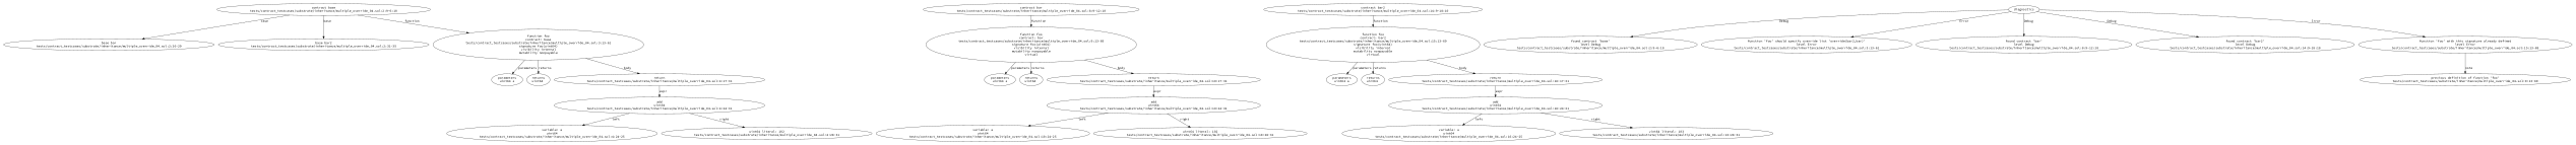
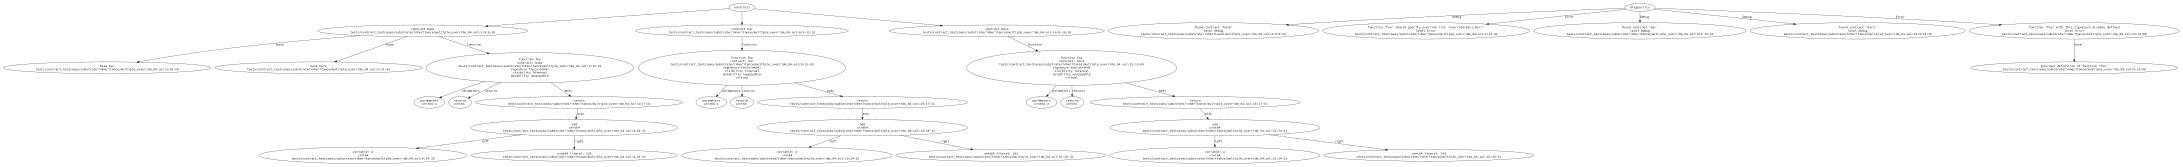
  strict digraph {
    fontname="Source Code Pro"
    node [fontname="Source Code Pro"]
    edge [fontname="Source Code Pro"]
    n1 [label="contract base\ntests/contract_testcases/substrate/inheritance/multiple_override_04.sol:2:9-6:10"]
    n2 [label="base bar\ntests/contract_testcases/substrate/inheritance/multiple_override_04.sol:2:26-29"]
    n3 [label="base bar2\ntests/contract_testcases/substrate/inheritance/multiple_override_04.sol:2:31-35"]
    n4 [label="function foo\ncontract: base\ntests/contract_testcases/substrate/inheritance/multiple_override_04.sol:3:13-61\nsignature foo(uint64)\nvisibility internal\nmutability nonpayable"]
    n5 [label="parameters\nuint64 a"]
    n6 [label="returns\nuint64 "]
    n7 [label="return\ntests/contract_testcases/substrate/inheritance/multiple_override_04.sol:4:17-31"]
    n8 [label="add\nuint64\ntests/contract_testcases/substrate/inheritance/multiple_override_04.sol:4:24-31"]
    n9 [label="variable: a\nuint64\ntests/contract_testcases/substrate/inheritance/multiple_override_04.sol:4:24-25"]
    n10 [label="uint64 literal: 102\ntests/contract_testcases/substrate/inheritance/multiple_override_04.sol:4:28-31"]
    n11 [label="contract bar\ntests/contract_testcases/substrate/inheritance/multiple_override_04.sol:8:9-12:10"]
    n12 [label="function foo\ncontract: bar\ntests/contract_testcases/substrate/inheritance/multiple_override_04.sol:9:13-69\nsignature foo(uint64)\nvisibility internal\nmutability nonpayable\nvirtual"]
    n13 [label="parameters\nuint64 a"]
    n14 [label="returns\nuint64 "]
    n15 [label="return\ntests/contract_testcases/substrate/inheritance/multiple_override_04.sol:10:17-31"]
    n16 [label="add\nuint64\ntests/contract_testcases/substrate/inheritance/multiple_override_04.sol:10:24-31"]
    n17 [label="variable: a\nuint64\ntests/contract_testcases/substrate/inheritance/multiple_override_04.sol:10:24-25"]
    n18 [label="uint64 literal: 102\ntests/contract_testcases/substrate/inheritance/multiple_override_04.sol:10:28-31"]
    n19 [label="contract bar2\ntests/contract_testcases/substrate/inheritance/multiple_override_04.sol:14:9-18:10"]
    n20 [label="function foo\ncontract: bar2\ntests/contract_testcases/substrate/inheritance/multiple_override_04.sol:15:13-69\nsignature foo(uint64)\nvisibility internal\nmutability nonpayable\nvirtual"]
    n21 [label="parameters\nuint64 a"]
    n22 [label="returns\nuint64 "]
    n23 [label="return\ntests/contract_testcases/substrate/inheritance/multiple_override_04.sol:16:17-31"]
    n24 [label="add\nuint64\ntests/contract_testcases/substrate/inheritance/multiple_override_04.sol:16:24-31"]
    n25 [label="variable: a\nuint64\ntests/contract_testcases/substrate/inheritance/multiple_override_04.sol:16:24-25"]
    n26 [label="uint64 literal: 103\ntests/contract_testcases/substrate/inheritance/multiple_override_04.sol:16:28-31"]
    n27 [label="found contract 'base'\nlevel Debug\ntests/contract_testcases/substrate/inheritance/multiple_override_04.sol:2:9-6:10"]
    n28 [label="function 'foo' should specify override list 'override(bar2,bar)'\nlevel Error\ntests/contract_testcases/substrate/inheritance/multiple_override_04.sol:3:13-61"]
    n29 [label="found contract 'bar'\nlevel Debug\ntests/contract_testcases/substrate/inheritance/multiple_override_04.sol:8:9-12:10"]
    n30 [label="found contract 'bar2'\nlevel Debug\ntests/contract_testcases/substrate/inheritance/multiple_override_04.sol:14:9-18:10"]
    n31 [label="function 'foo' with this signature already defined\nlevel Error\ntests/contract_testcases/substrate/inheritance/multiple_override_04.sol:15:13-69"]
    n32 [label="previous definition of function 'foo'\ntests/contract_testcases/substrate/inheritance/multiple_override_04.sol:9:13-69"]
+   contracts
    diagnostics
    n1 -> n2 [label=base]
    n1 -> n3 [label=base]
    n1 -> n4 [label=function]
    n4 -> n5 [label=parameters]
    n4 -> n6 [label=returns]
    n4 -> n7 [label=body]
    n7 -> n8 [label=expr]
    n8 -> n9 [label=left]
    n8 -> n10 [label=right]
    n11 -> n12 [label=function]
    n12 -> n13 [label=parameters]
    n12 -> n14 [label=returns]
    n12 -> n15 [label=body]
    n15 -> n16 [label=expr]
    n16 -> n17 [label=left]
    n16 -> n18 [label=right]
    n19 -> n20 [label=function]
    n20 -> n21 [label=parameters]
    n20 -> n22 [label=returns]
    n20 -> n23 [label=body]
    n23 -> n24 [label=expr]
    n24 -> n25 [label=left]
    n24 -> n26 [label=right]
    n31 -> n32 [label=note]
+   contracts -> n1
+   contracts -> n11
+   contracts -> n19
    diagnostics -> n27 [label=Debug]
    diagnostics -> n28 [label=Error]
    diagnostics -> n29 [label=Debug]
    diagnostics -> n30 [label=Debug]
    diagnostics -> n31 [label=Error]
  }
